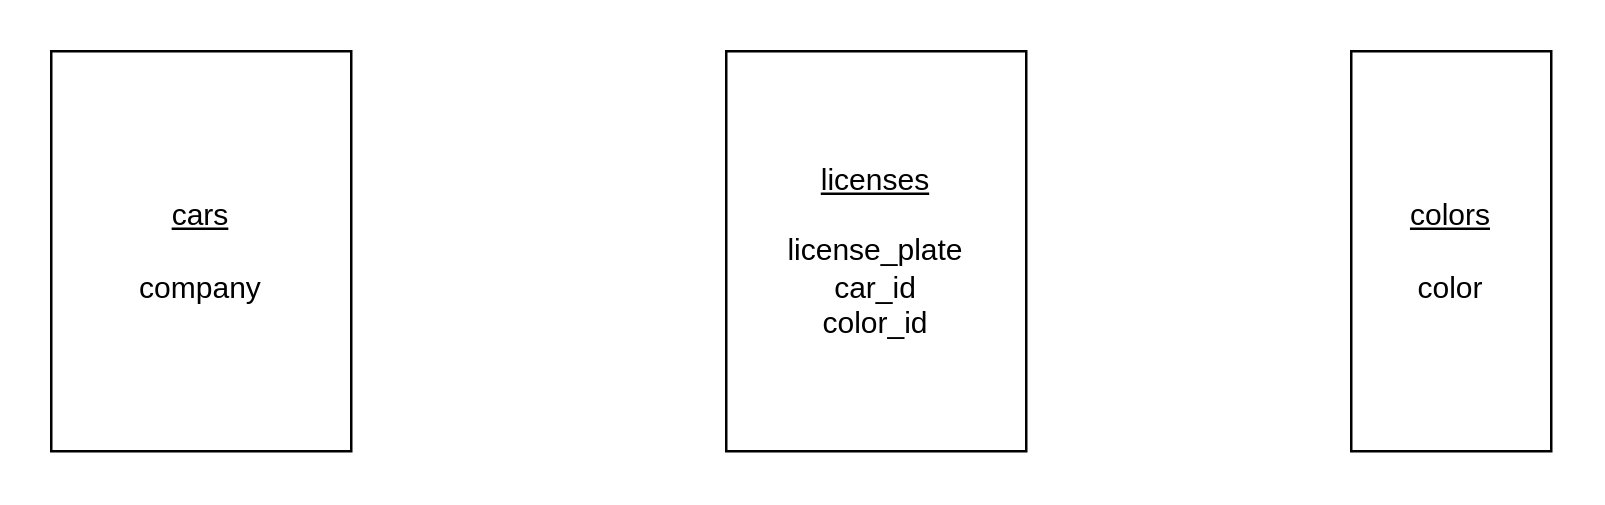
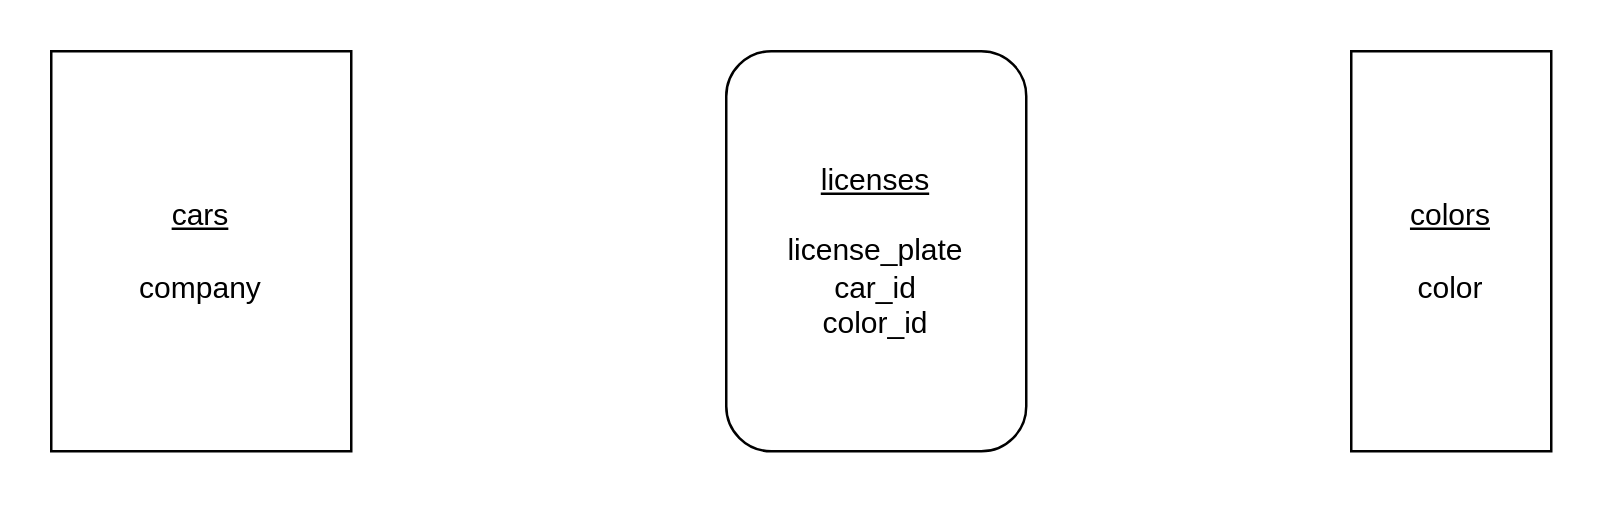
  <mxCell id="0" />
  <mxCell id="1" parent="0" />
  <mxCell id="2" value="&lt;u&gt;cars&lt;br&gt;&lt;/u&gt;&lt;br&gt;company" style="whiteSpace=wrap;html=1;" parent="1" vertex="1"><mxGeometry x="20" y="20" width="120" height="160" as="geometry" /></mxCell>
  <mxCell id="3" value="&lt;u&gt;colors&lt;br&gt;&lt;/u&gt;&lt;br&gt;color" style="whiteSpace=wrap;html=1;" parent="1" vertex="1"><mxGeometry x="540" y="20" width="80" height="160" as="geometry" /></mxCell>
- <mxCell id="4" value="&lt;u&gt;licenses&lt;/u&gt;&lt;br&gt;&lt;br&gt;license_plate&lt;br&gt;car_id&lt;br&gt;color_id&lt;br&gt;" style="whiteSpace=wrap;html=1;" parent="1" vertex="1"><mxGeometry x="290" y="20" width="120" height="160" as="geometry" /></mxCell>
+ <mxCell id="4" value="&lt;u&gt;licenses&lt;/u&gt;&lt;br&gt;&lt;br&gt;license_plate&lt;br&gt;car_id&lt;br&gt;color_id&lt;br&gt;" style="whiteSpace=wrap;html=1;rounded=1;" parent="1" vertex="1"><mxGeometry x="290" y="20" width="120" height="160" as="geometry" /></mxCell>
